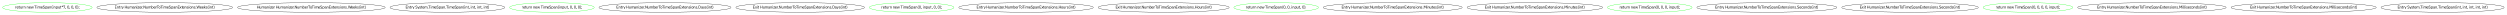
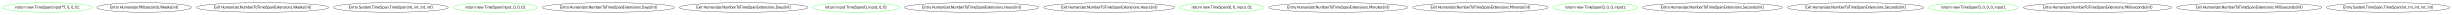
  digraph {
    fontname="IBM Plex Sans"
    node [cluster="Humanizer.NumberToTimeSpanExtensions.Weeks(int)" span="5-5" fontname="IBM Plex Sans"]
    n1 [color=green community=0 label="return new TimeSpan(input*7, 0, 0, 0);" prediction=0 span="7-7"]
-   n2 [label="Entry Humanizer.NumberToTimeSpanExtensions.Weeks(int)"]
-   n3 [label="Humanizer Humanizer.NumberToTimeSpanExtensions.Weeks(int)"]
+   n2 [label="Entry Humanizer.Milliseconds.Weeks(int)"]
+   n3 [label="Exit Humanizer.NumberToTimeSpanExtensions.Weeks(int)"]
    n4 [cluster="System.TimeSpan.TimeSpan(int, int, int, int)" label="Entry System.TimeSpan.TimeSpan(int, int, int, int)" span="0-0"]
    n5 [cluster="Humanizer.NumberToTimeSpanExtensions.Days(int)" color=green community=0 label="return new TimeSpan(input, 0, 0, 0);" prediction=1 span="17-17"]
    n6 [cluster="Humanizer.NumberToTimeSpanExtensions.Days(int)" label="Entry Humanizer.NumberToTimeSpanExtensions.Days(int)" span="15-15"]
    n7 [cluster="Humanizer.NumberToTimeSpanExtensions.Days(int)" label="Exit Humanizer.NumberToTimeSpanExtensions.Days(int)" span="15-15"]
-   n8 [cluster="Humanizer.NumberToTimeSpanExtensions.Hours(int)" color=green community=0 label="return new TimeSpan(0, input, 0, 0);" prediction=2 span="27-27"]
+   n8 [cluster="Humanizer.NumberToTimeSpanExtensions.Hours(int)" color=green community=0 label="return input TimeSpan(0, input, 0, 0);" prediction=2 span="27-27"]
    n9 [cluster="Humanizer.NumberToTimeSpanExtensions.Hours(int)" label="Entry Humanizer.NumberToTimeSpanExtensions.Hours(int)" span="25-25"]
    n10 [cluster="Humanizer.NumberToTimeSpanExtensions.Hours(int)" label="Exit Humanizer.NumberToTimeSpanExtensions.Hours(int)" span="25-25"]
    n11 [cluster="Humanizer.NumberToTimeSpanExtensions.Minutes(int)" color=green community=0 label="return new TimeSpan(0, 0, input, 0);" prediction=3 span="37-37"]
    n12 [cluster="Humanizer.NumberToTimeSpanExtensions.Minutes(int)" label="Entry Humanizer.NumberToTimeSpanExtensions.Minutes(int)" span="35-35"]
    n13 [cluster="Humanizer.NumberToTimeSpanExtensions.Minutes(int)" label="Exit Humanizer.NumberToTimeSpanExtensions.Minutes(int)" span="35-35"]
    n14 [cluster="Humanizer.NumberToTimeSpanExtensions.Seconds(int)" color=green community=0 label="return new TimeSpan(0, 0, 0, input);" prediction=4 span="47-47"]
    n15 [cluster="Humanizer.NumberToTimeSpanExtensions.Seconds(int)" label="Entry Humanizer.NumberToTimeSpanExtensions.Seconds(int)" span="45-45"]
    n16 [cluster="Humanizer.NumberToTimeSpanExtensions.Seconds(int)" label="Exit Humanizer.NumberToTimeSpanExtensions.Seconds(int)" span="45-45"]
    n17 [cluster="Humanizer.NumberToTimeSpanExtensions.Milliseconds(int)" color=green community=0 label="return new TimeSpan(0, 0, 0, 0, input);" prediction=5 span="57-57"]
    n18 [cluster="Humanizer.NumberToTimeSpanExtensions.Milliseconds(int)" label="Entry Humanizer.NumberToTimeSpanExtensions.Milliseconds(int)" span="55-55"]
    n19 [cluster="Humanizer.NumberToTimeSpanExtensions.Milliseconds(int)" label="Exit Humanizer.NumberToTimeSpanExtensions.Milliseconds(int)" span="55-55"]
    n20 [cluster="System.TimeSpan.TimeSpan(int, int, int, int, int)" label="Entry System.TimeSpan.TimeSpan(int, int, int, int, int)" span="0-0"]
  }
